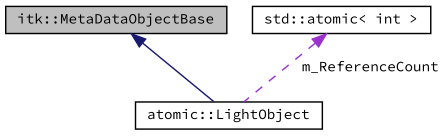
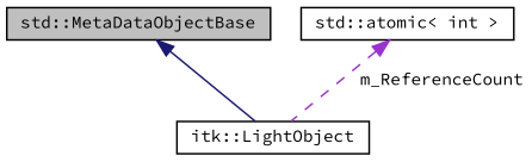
  digraph {
    fontname="Source Code Pro"
    node [color=black fillcolor=white fontname="Source Code Pro" fontsize=10 shape=record style=filled]
    edge [dir=back fontname="Source Code Pro" fontsize=10 labelfontname=Helvetica labelfontsize=10]
-   n1 [fillcolor=grey75 fontcolor=black height=0.2 label="itk::MetaDataObjectBase" width=0.4]
-   n2 [height=0.2 label="atomic::LightObject" width=0.4]
+   n1 [fillcolor=grey75 fontcolor=black height=0.2 label="std::MetaDataObjectBase" width=0.4]
+   n2 [height=0.2 label="itk::LightObject" width=0.4]
    n3 [height=0.2 label="std::atomic\< int \>" width=0.4]
    n1 -> n2 [color=midnightblue style=solid]
    n3 -> n2 [color=darkorchid3 label=" m_ReferenceCount" style=dashed]
  }
